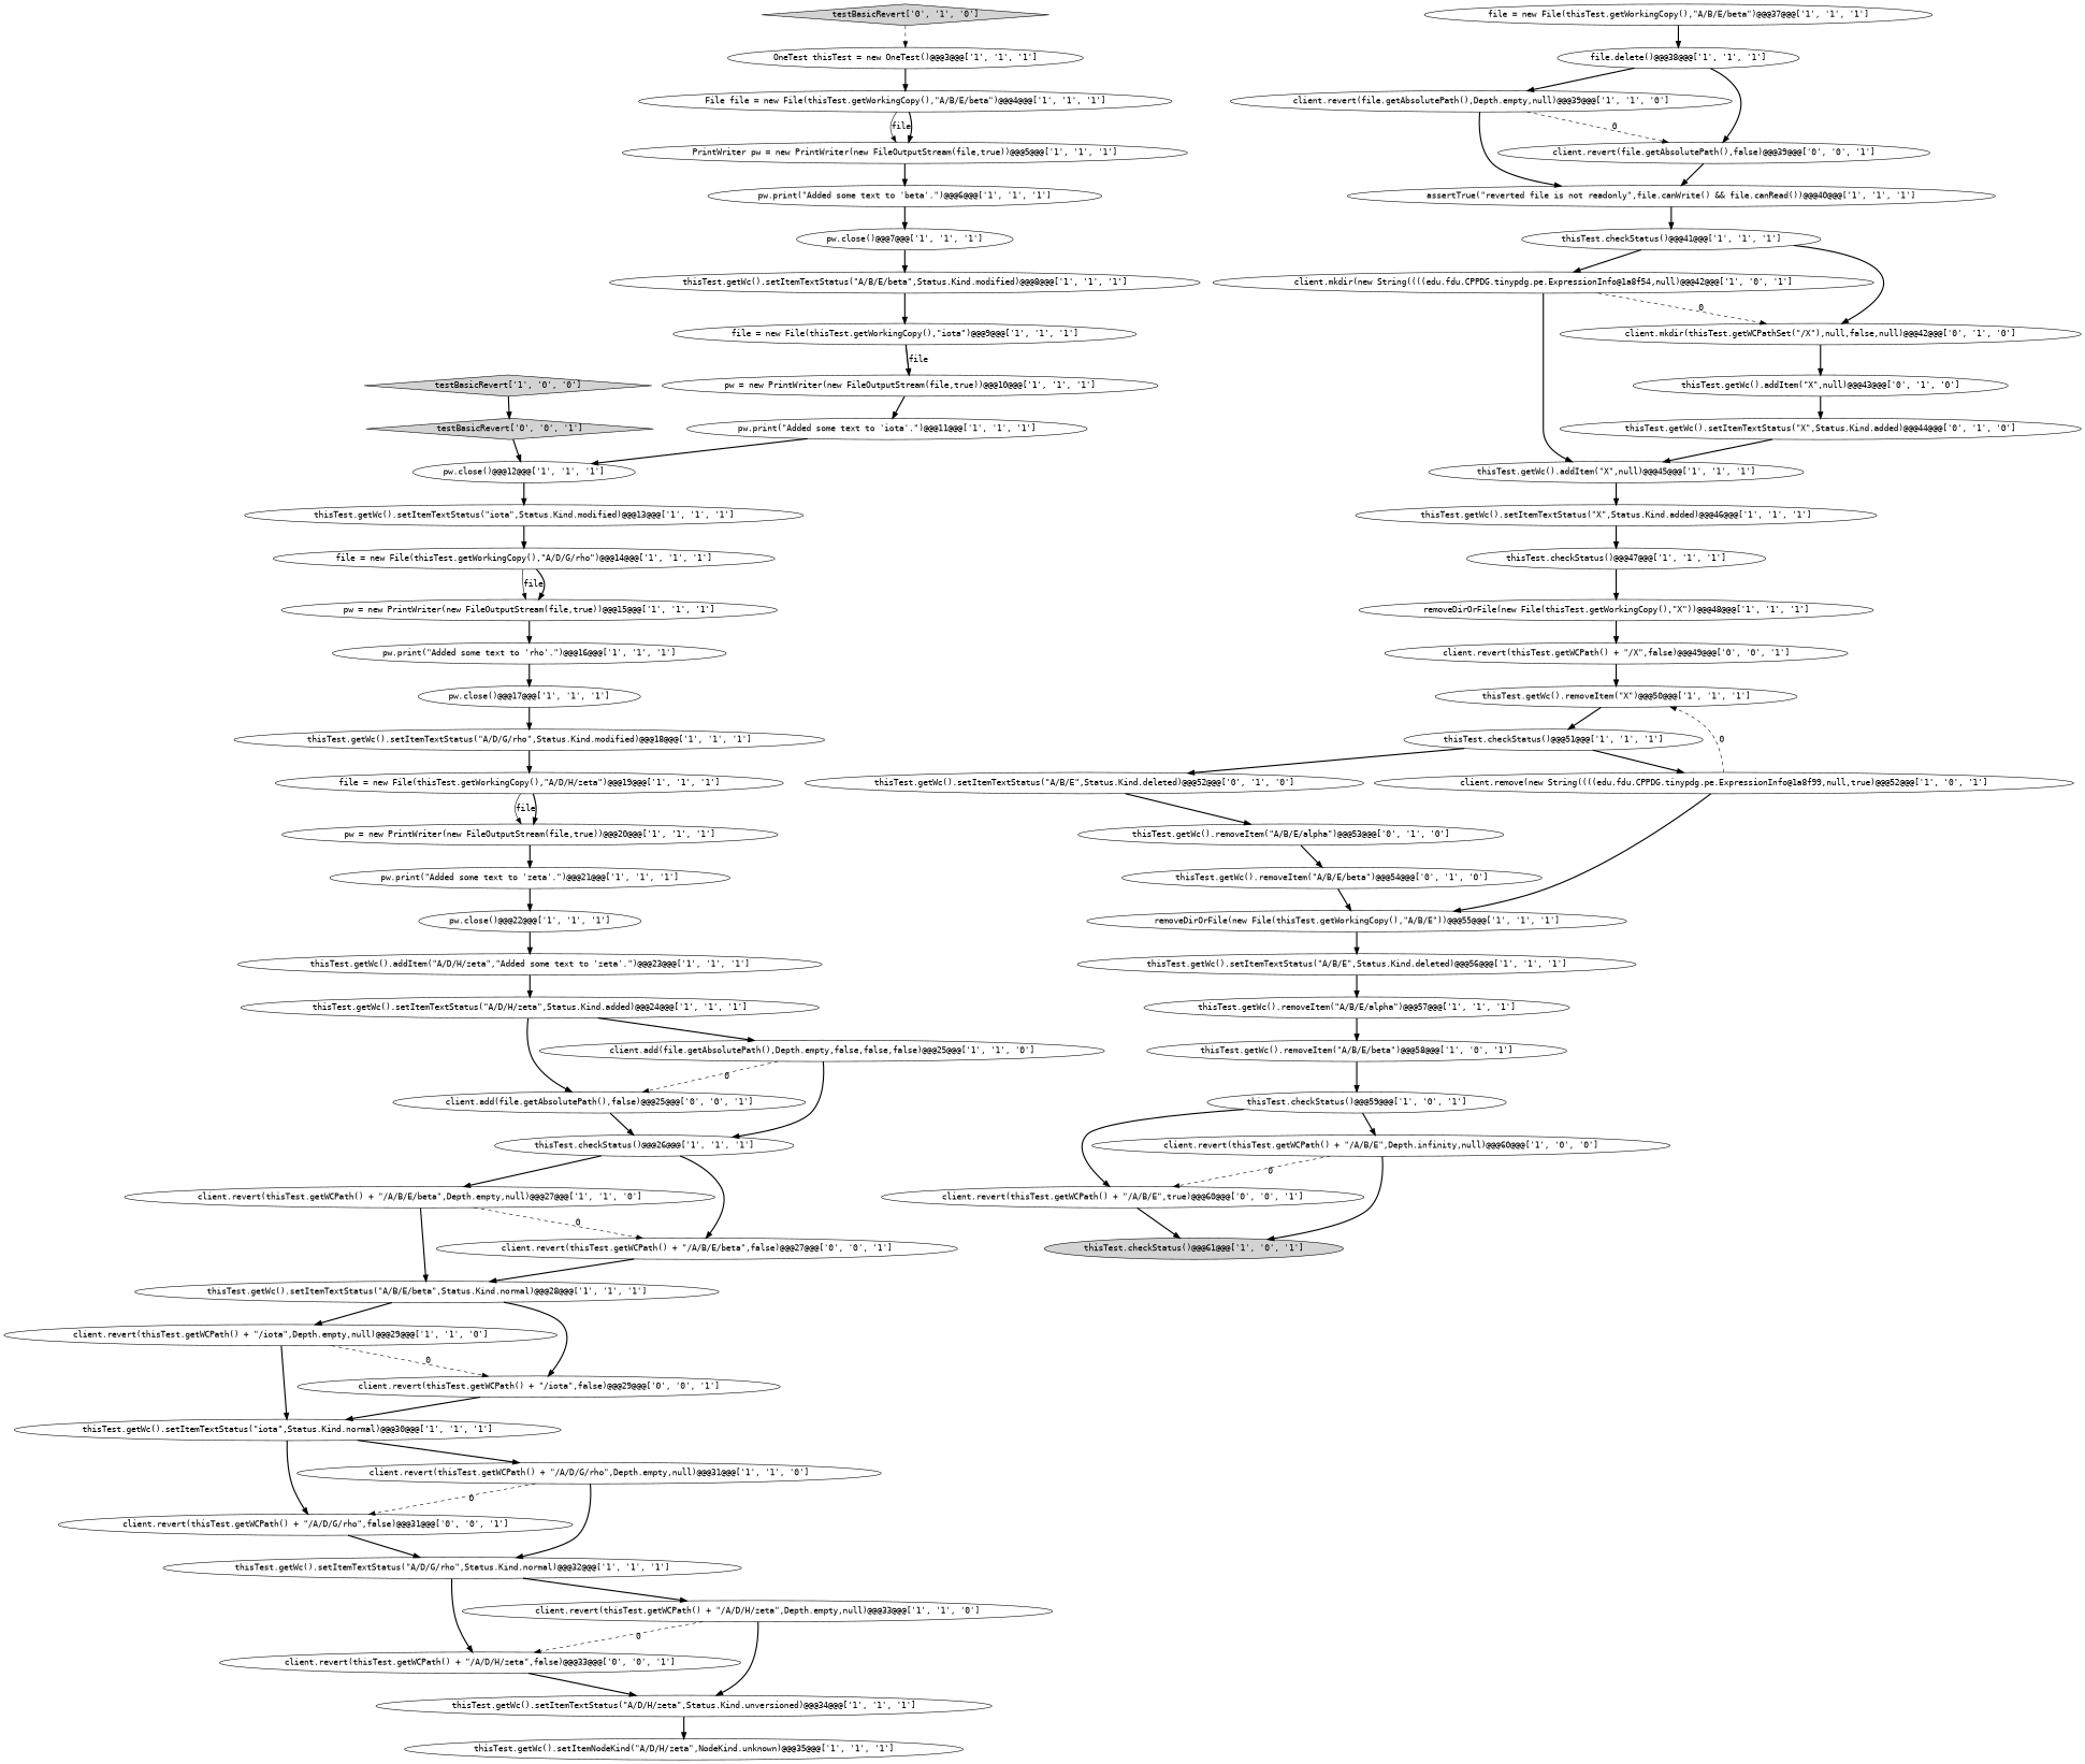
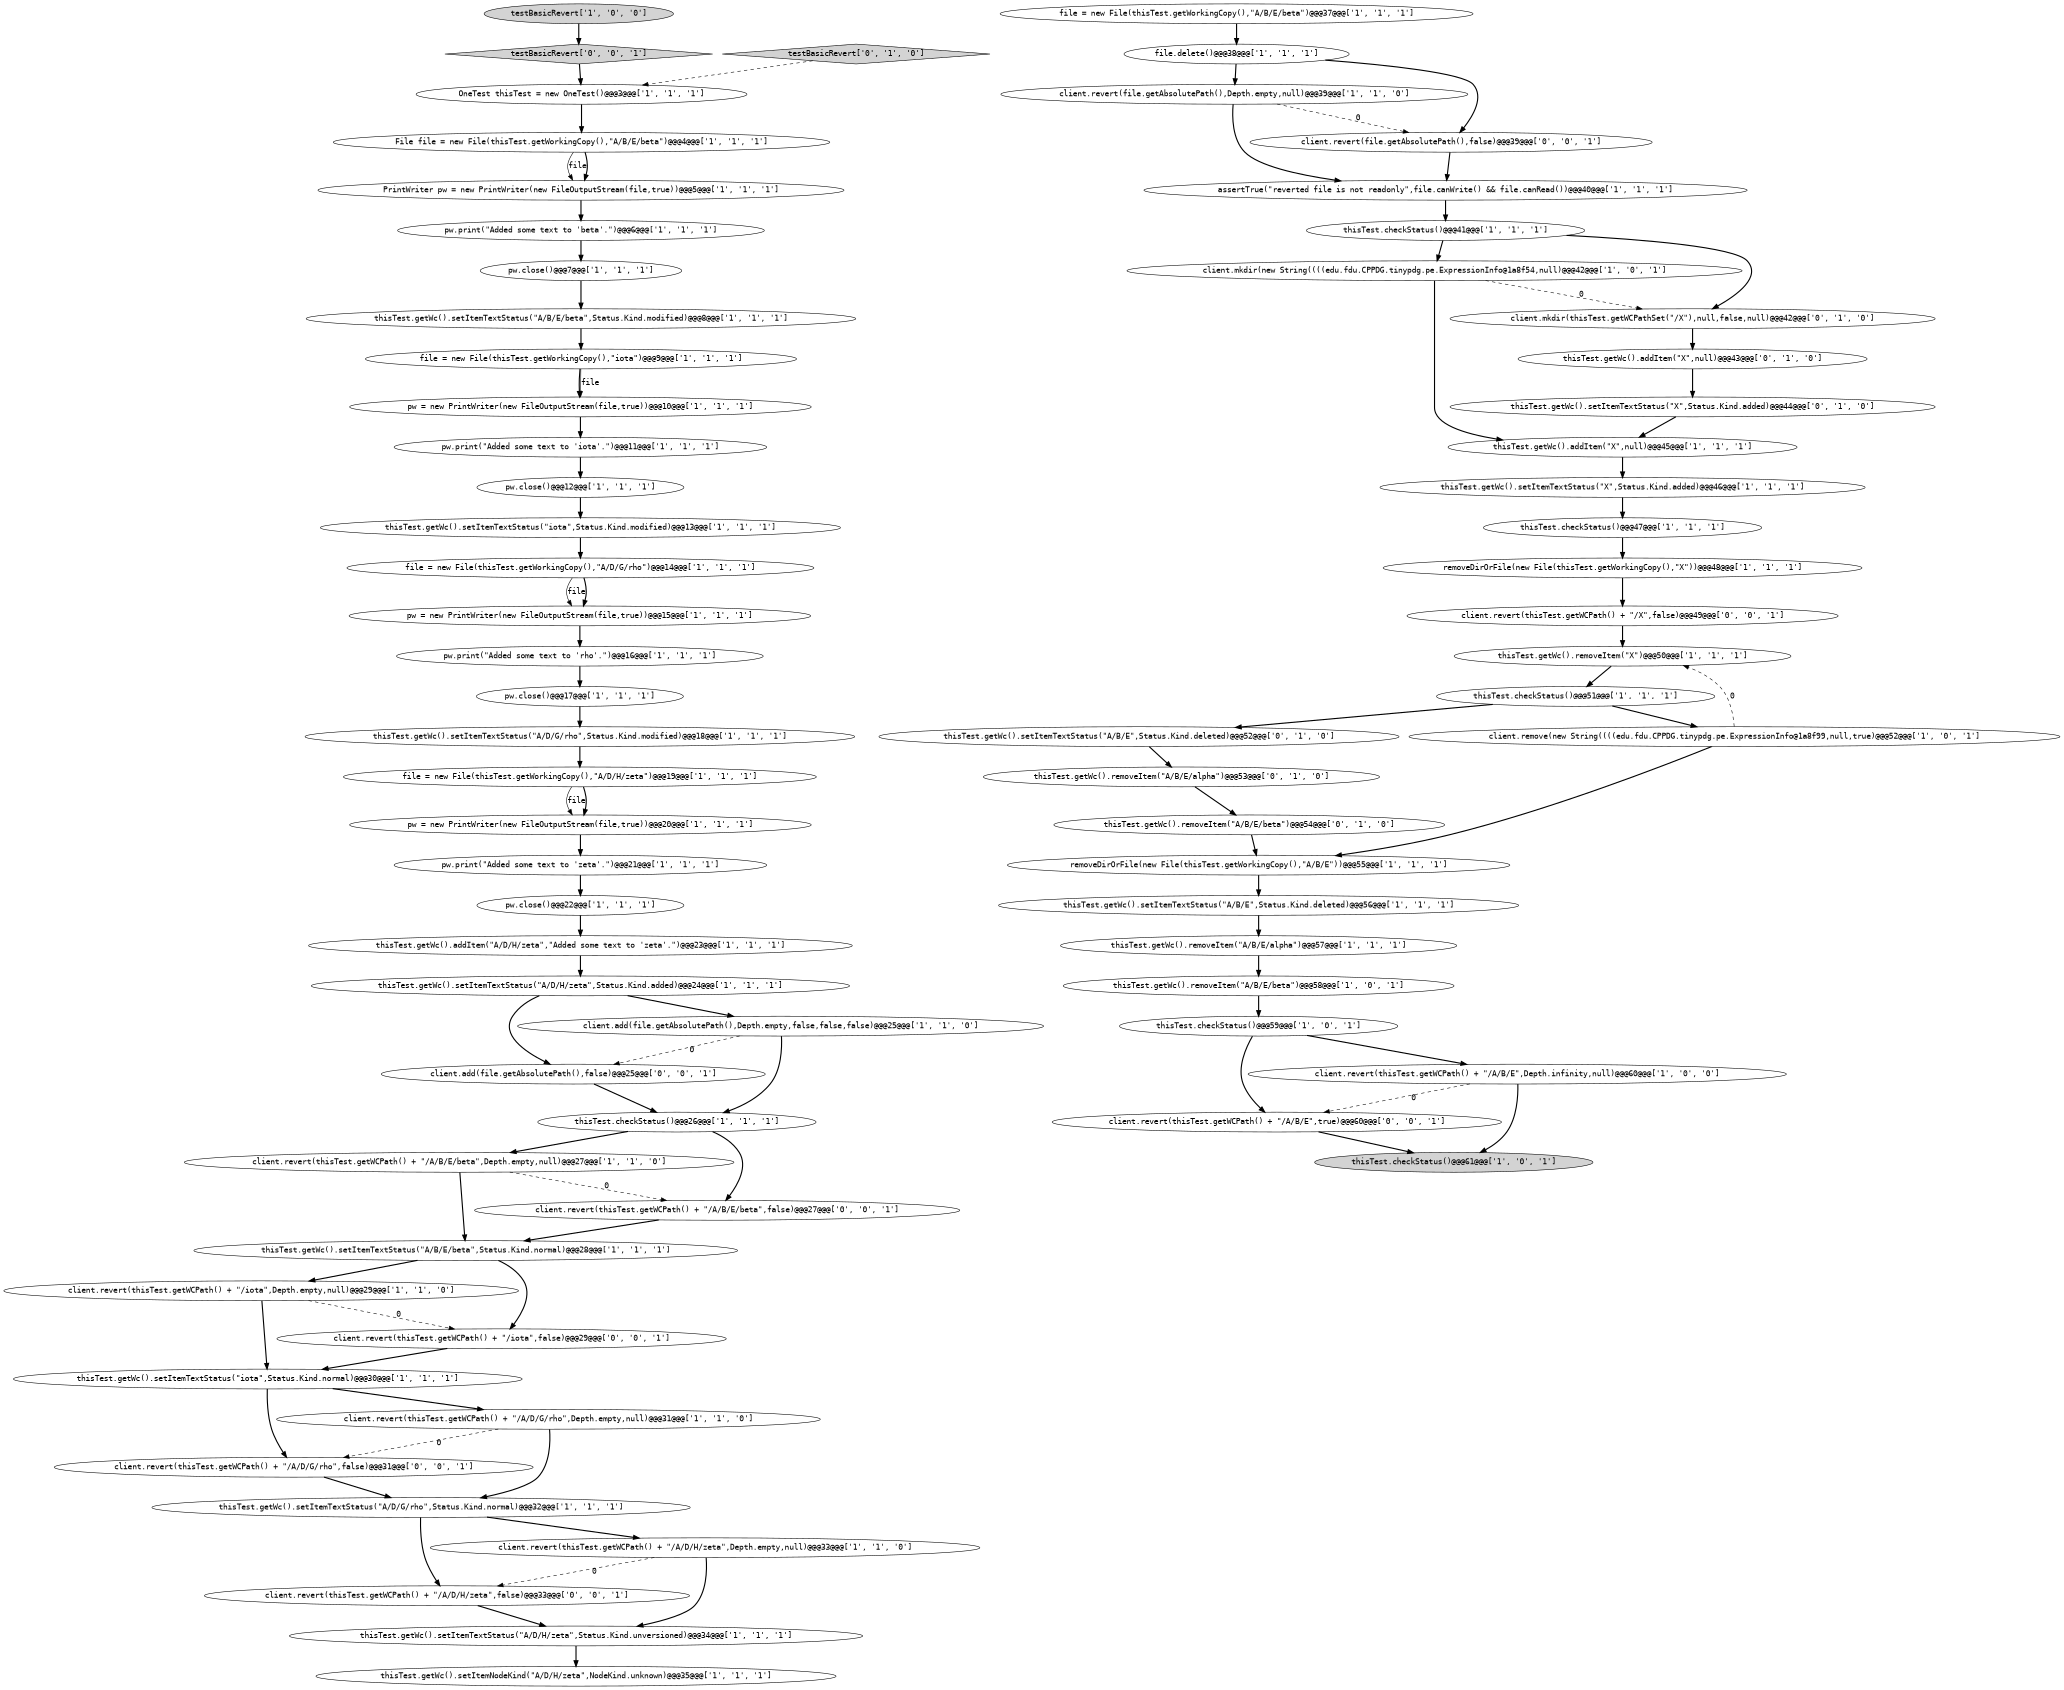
  digraph {
    fontname="DejaVu Sans Mono"
    node [fillcolor=white fontname="DejaVu Sans Mono" shape=ellipse style=filled]
    edge [fontname="DejaVu Sans Mono" style=bold]
    n1 [label="client.revert(thisTest.getWCPath() + \"/A/D/H/zeta\",false)@@@33@@@['0', '0', '1']"]
    n2 [label="thisTest.getWc().setItemTextStatus(\"A/D/H/zeta\",Status.Kind.unversioned)@@@34@@@['1', '1', '1']"]
    n3 [label="thisTest.getWc().setItemNodeKind(\"A/D/H/zeta\",NodeKind.unknown)@@@35@@@['1', '1', '1']"]
    n4 [label="file = new File(thisTest.getWorkingCopy(),\"A/D/H/zeta\")@@@19@@@['1', '1', '1']"]
    n5 [label="pw = new PrintWriter(new FileOutputStream(file,true))@@@20@@@['1', '1', '1']"]
    n6 [label="pw.print(\"Added some text to 'zeta'.\")@@@21@@@['1', '1', '1']"]
    n7 [label="client.revert(thisTest.getWCPath() + \"/iota\",Depth.empty,null)@@@29@@@['1', '1', '0']"]
    n8 [label="client.revert(thisTest.getWCPath() + \"/iota\",false)@@@29@@@['0', '0', '1']"]
    n9 [label="thisTest.getWc().setItemTextStatus(\"iota\",Status.Kind.normal)@@@30@@@['1', '1', '1']"]
    n10 [label="client.revert(thisTest.getWCPath() + \"/A/D/G/rho\",false)@@@31@@@['0', '0', '1']"]
    n11 [label="client.revert(thisTest.getWCPath() + \"/A/D/G/rho\",Depth.empty,null)@@@31@@@['1', '1', '0']"]
    n12 [label="thisTest.getWc().setItemTextStatus(\"X\",Status.Kind.added)@@@44@@@['0', '1', '0']"]
    n13 [label="thisTest.getWc().addItem(\"X\",null)@@@45@@@['1', '1', '1']"]
    n14 [label="thisTest.getWc().setItemTextStatus(\"X\",Status.Kind.added)@@@46@@@['1', '1', '1']"]
    n15 [label="assertTrue(\"reverted file is not readonly\",file.canWrite() && file.canRead())@@@40@@@['1', '1', '1']"]
    n16 [label="thisTest.checkStatus()@@@41@@@['1', '1', '1']"]
    n17 [label="client.mkdir(new String((((edu.fdu.CPPDG.tinypdg.pe.ExpressionInfo@1a8f54,null)@@@42@@@['1', '0', '1']"]
    n18 [label="client.mkdir(thisTest.getWCPathSet(\"/X\"),null,false,null)@@@42@@@['0', '1', '0']"]
    n19 [label="thisTest.getWc().setItemTextStatus(\"A/B/E/beta\",Status.Kind.modified)@@@8@@@['1', '1', '1']"]
    n20 [label="file = new File(thisTest.getWorkingCopy(),\"iota\")@@@9@@@['1', '1', '1']"]
    n21 [label="pw = new PrintWriter(new FileOutputStream(file,true))@@@10@@@['1', '1', '1']"]
-   n22 [fillcolor=lightgray label="testBasicRevert['1', '0', '0']" shape=diamond]
+   n22 [fillcolor=lightgray label="testBasicRevert['1', '0', '0']"]
    n23 [fillcolor=lightgray label="testBasicRevert['0', '0', '1']" shape=diamond]
    n24 [label="OneTest thisTest = new OneTest()@@@3@@@['1', '1', '1']"]
    n25 [label="File file = new File(thisTest.getWorkingCopy(),\"A/B/E/beta\")@@@4@@@['1', '1', '1']"]
    n26 [label="client.revert(thisTest.getWCPath() + \"/A/B/E\",true)@@@60@@@['0', '0', '1']"]
    n27 [fillcolor=lightgray label="thisTest.checkStatus()@@@61@@@['1', '0', '1']"]
    n28 [label="thisTest.getWc().removeItem(\"A/B/E/beta\")@@@58@@@['1', '0', '1']"]
    n29 [label="thisTest.checkStatus()@@@59@@@['1', '0', '1']"]
    n30 [label="client.revert(thisTest.getWCPath() + \"/A/B/E\",Depth.infinity,null)@@@60@@@['1', '0', '0']"]
    n31 [label="thisTest.getWc().addItem(\"X\",null)@@@43@@@['0', '1', '0']"]
    n32 [label="pw.close()@@@22@@@['1', '1', '1']"]
    n33 [label="pw = new PrintWriter(new FileOutputStream(file,true))@@@15@@@['1', '1', '1']"]
    n34 [label="pw.print(\"Added some text to 'rho'.\")@@@16@@@['1', '1', '1']"]
    n35 [label="pw.close()@@@17@@@['1', '1', '1']"]
    n36 [label="thisTest.getWc().setItemTextStatus(\"A/B/E/beta\",Status.Kind.normal)@@@28@@@['1', '1', '1']"]
    n37 [label="thisTest.getWc().removeItem(\"A/B/E/alpha\")@@@57@@@['1', '1', '1']"]
    n38 [label="pw.print(\"Added some text to 'iota'.\")@@@11@@@['1', '1', '1']"]
    n39 [label="thisTest.getWc().addItem(\"A/D/H/zeta\",\"Added some text to 'zeta'.\")@@@23@@@['1', '1', '1']"]
    n40 [label="thisTest.getWc().setItemTextStatus(\"A/B/E\",Status.Kind.deleted)@@@52@@@['0', '1', '0']"]
    n41 [label="thisTest.getWc().removeItem(\"A/B/E/alpha\")@@@53@@@['0', '1', '0']"]
    n42 [label="thisTest.getWc().removeItem(\"A/B/E/beta\")@@@54@@@['0', '1', '0']"]
    n43 [label="thisTest.getWc().setItemTextStatus(\"iota\",Status.Kind.modified)@@@13@@@['1', '1', '1']"]
    n44 [label="file = new File(thisTest.getWorkingCopy(),\"A/D/G/rho\")@@@14@@@['1', '1', '1']"]
    n45 [label="file.delete()@@@38@@@['1', '1', '1']"]
    n46 [label="client.revert(file.getAbsolutePath(),Depth.empty,null)@@@39@@@['1', '1', '0']"]
    n47 [label="client.revert(file.getAbsolutePath(),false)@@@39@@@['0', '0', '1']"]
    n48 [label="thisTest.checkStatus()@@@47@@@['1', '1', '1']"]
    n49 [label="thisTest.getWc().removeItem(\"X\")@@@50@@@['1', '1', '1']"]
    n50 [label="thisTest.checkStatus()@@@51@@@['1', '1', '1']"]
    n51 [label="client.remove(new String((((edu.fdu.CPPDG.tinypdg.pe.ExpressionInfo@1a8f99,null,true)@@@52@@@['1', '0', '1']"]
    n52 [label="thisTest.getWc().setItemTextStatus(\"A/D/G/rho\",Status.Kind.normal)@@@32@@@['1', '1', '1']"]
    n53 [label="client.revert(thisTest.getWCPath() + \"/A/D/H/zeta\",Depth.empty,null)@@@33@@@['1', '1', '0']"]
    n54 [label="thisTest.checkStatus()@@@26@@@['1', '1', '1']"]
    n55 [label="client.revert(thisTest.getWCPath() + \"/A/B/E/beta\",Depth.empty,null)@@@27@@@['1', '1', '0']"]
    n56 [label="client.revert(thisTest.getWCPath() + \"/A/B/E/beta\",false)@@@27@@@['0', '0', '1']"]
    n57 [label="PrintWriter pw = new PrintWriter(new FileOutputStream(file,true))@@@5@@@['1', '1', '1']"]
    n58 [label="pw.print(\"Added some text to 'beta'.\")@@@6@@@['1', '1', '1']"]
    n59 [label="pw.close()@@@7@@@['1', '1', '1']"]
    n60 [label="pw.close()@@@12@@@['1', '1', '1']"]
    n61 [label="client.add(file.getAbsolutePath(),false)@@@25@@@['0', '0', '1']"]
    n62 [label="thisTest.getWc().setItemTextStatus(\"A/D/H/zeta\",Status.Kind.added)@@@24@@@['1', '1', '1']"]
    n63 [label="client.add(file.getAbsolutePath(),Depth.empty,false,false,false)@@@25@@@['1', '1', '0']"]
    n64 [label="removeDirOrFile(new File(thisTest.getWorkingCopy(),\"X\"))@@@48@@@['1', '1', '1']"]
    n65 [label="removeDirOrFile(new File(thisTest.getWorkingCopy(),\"A/B/E\"))@@@55@@@['1', '1', '1']"]
    n66 [label="thisTest.getWc().setItemTextStatus(\"A/B/E\",Status.Kind.deleted)@@@56@@@['1', '1', '1']"]
    n67 [label="client.revert(thisTest.getWCPath() + \"/X\",false)@@@49@@@['0', '0', '1']"]
    n68 [label="file = new File(thisTest.getWorkingCopy(),\"A/B/E/beta\")@@@37@@@['1', '1', '1']"]
    n69 [label="thisTest.getWc().setItemTextStatus(\"A/D/G/rho\",Status.Kind.modified)@@@18@@@['1', '1', '1']"]
    n70 [fillcolor=lightgray label="testBasicRevert['0', '1', '0']" shape=diamond]
    n1 -> n2
    n2 -> n3
    n4 -> n5 [label=file style=solid]
    n4 -> n5
    n5 -> n6
    n6 -> n32
    n7 -> n8 [label=0 style=dashed]
    n7 -> n9
    n8 -> n9
    n9 -> n10
    n9 -> n11
    n10 -> n52
    n11 -> n10 [label=0 style=dashed]
    n11 -> n52
    n12 -> n13
    n13 -> n14
    n14 -> n48
    n15 -> n16
    n16 -> n17
    n16 -> n18
    n17 -> n13
    n17 -> n18 [label=0 style=dashed]
    n18 -> n31
    n19 -> n20
    n20 -> n21
    n20 -> n21 [label=file style=solid]
    n21 -> n38
    n22 -> n23
-   n23 -> n60
+   n23 -> n24
    n24 -> n25
    n25 -> n57 [label=file style=solid]
    n25 -> n57
    n26 -> n27
    n28 -> n29
    n29 -> n26
    n29 -> n30
    n30 -> n26 [label=0 style=dashed]
    n30 -> n27
    n31 -> n12
    n32 -> n39
    n33 -> n34
    n34 -> n35
    n35 -> n69
    n36 -> n7
    n36 -> n8
    n37 -> n28
    n38 -> n60
    n39 -> n62
    n40 -> n41
    n41 -> n42
    n42 -> n65
    n43 -> n44
    n44 -> n33 [label=file style=solid]
    n44 -> n33
    n45 -> n46
    n45 -> n47
    n46 -> n15
    n46 -> n47 [label=0 style=dashed]
    n47 -> n15
    n48 -> n64
    n49 -> n50
    n50 -> n40
    n50 -> n51
    n51 -> n49 [label=0 style=dashed]
    n51 -> n65
    n52 -> n1
    n52 -> n53
    n53 -> n1 [label=0 style=dashed]
    n53 -> n2
    n54 -> n55
    n54 -> n56
    n55 -> n36
    n55 -> n56 [label=0 style=dashed]
    n56 -> n36
    n57 -> n58
    n58 -> n59
    n59 -> n19
    n60 -> n43
    n61 -> n54
    n62 -> n61
    n62 -> n63
    n63 -> n54
    n63 -> n61 [label=0 style=dashed]
    n64 -> n67
    n65 -> n66
    n66 -> n37
    n67 -> n49
    n68 -> n45
    n69 -> n4
    n70 -> n24 [style=dashed]
  }
